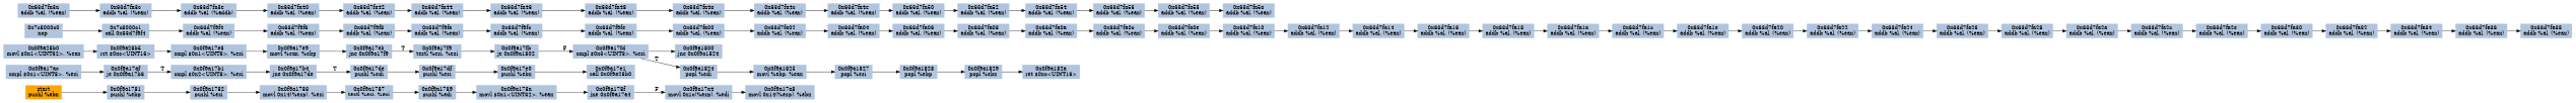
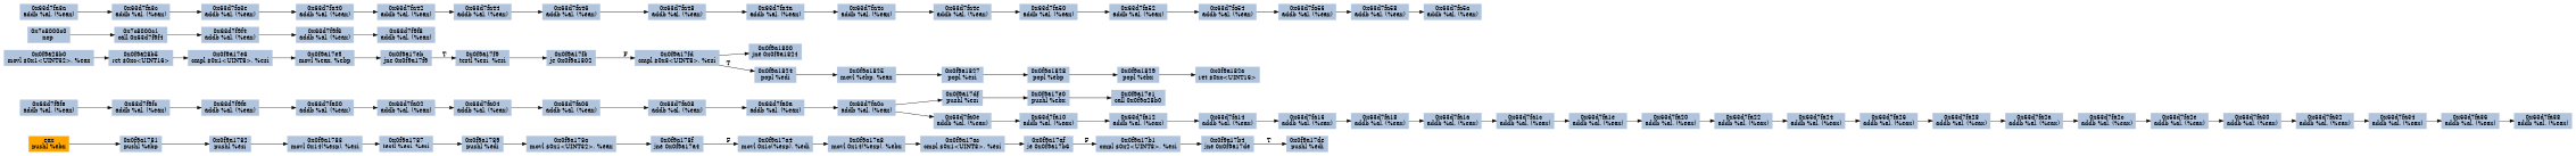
  digraph {
    rankdir=LR
    node [color=lightsteelblue fillcolor=lightsteelblue shape=rectangle style=filled]
    edge [color="#000000"]
-   n1 [color=lightgrey fillcolor=orange label="start\npushl %ebx"]
+   n1 [color=lightgrey fillcolor=orange label="eax\npushl %ebx"]
    n2 [label="0x0f9a1781\npushl %ebp"]
    n3 [label="0x0f9a1782\npushl %esi"]
    n4 [label="0x0f9a1783\nmovl 0x14(%esp), %esi"]
    n5 [label="0x0f9a1787\ntestl %esi, %esi"]
    n6 [label="0x0f9a1789\npushl %edi"]
    n7 [label="0x0f9a178a\nmovl $0x1<UINT32>, %eax"]
    n8 [label="0x0f9a178f\njne 0x0f9a17a4"]
    n9 [label="0x0f9a17a4\nmovl 0x1c(%esp), %edi"]
    n10 [label="0x0f9a17a8\nmovl 0x14(%esp), %ebx"]
    n11 [label="0x0f9a17ac\ncmpl $0x1<UINT8>, %esi"]
    n12 [label="0x0f9a17af\nje 0x0f9a17b6"]
    n13 [label="0x0f9a17b1\ncmpl $0x2<UINT8>, %esi"]
    n14 [label="0x0f9a17b4\njne 0x0f9a17de"]
    n15 [label="0x0f9a17de\npushl %edi"]
    n16 [label="0x0f9a17df\npushl %esi"]
    n17 [label="0x0f9a17e0\npushl %ebx"]
    n18 [label="0x0f9a17e1\ncall 0x0f9a28b0"]
    n19 [label="0x0f9a28b0\nmovl $0x1<UINT32>, %eax"]
    n20 [label="0x0f9a28b5\nret $0xc<UINT16>"]
    n21 [label="0x0f9a17e6\ncmpl $0x1<UINT8>, %esi"]
    n22 [label="0x0f9a17e9\nmovl %eax, %ebp"]
    n23 [label="0x0f9a17eb\njne 0x0f9a17f9"]
    n24 [label="0x0f9a17f9\ntestl %esi, %esi"]
    n25 [label="0x0f9a17fb\nje 0x0f9a1802"]
    n26 [label="0x0f9a17fd\ncmpl $0x3<UINT8>, %esi"]
    n27 [label="0x0f9a1800\njne 0x0f9a1824"]
    n28 [label="0x0f9a1824\npopl %edi"]
    n29 [label="0x0f9a1825\nmovl %ebp, %eax"]
    n30 [label="0x0f9a1827\npopl %esi"]
    n31 [label="0x0f9a1828\npopl %ebp"]
    n32 [label="0x0f9a1829\npopl %ebx"]
    n33 [label="0x0f9a182a\nret $0xc<UINT16>"]
    n34 [label="0x7c8000c0\nnop "]
    n35 [label="0x7c8000c1\ncall 0x63d7f9f4"]
    n36 [label="0x63d7f9f4\naddb %al, (%eax)"]
    n37 [label="0x63d7f9f6\naddb %al, (%eax)"]
    n38 [label="0x63d7f9f8\naddb %al, (%eax)"]
    n39 [label="0x63d7f9fa\naddb %al, (%eax)"]
    n40 [label="0x63d7f9fc\naddb %al, (%eax)"]
    n41 [label="0x63d7f9fe\naddb %al, (%eax)"]
    n42 [label="0x63d7fa00\naddb %al, (%eax)"]
    n43 [label="0x63d7fa02\naddb %al, (%eax)"]
    n44 [label="0x63d7fa04\naddb %al, (%eax)"]
    n45 [label="0x63d7fa06\naddb %al, (%eax)"]
    n46 [label="0x63d7fa08\naddb %al, (%eax)"]
    n47 [label="0x63d7fa0a\naddb %al, (%eax)"]
    n48 [label="0x63d7fa0c\naddb %al, (%eax)"]
    n49 [label="0x63d7fa0e\naddb %al, (%eax)"]
    n50 [label="0x63d7fa10\naddb %al, (%eax)"]
    n51 [label="0x63d7fa12\naddb %al, (%eax)"]
    n52 [label="0x63d7fa14\naddb %al, (%eax)"]
    n53 [label="0x63d7fa16\naddb %al, (%eax)"]
    n54 [label="0x63d7fa18\naddb %al, (%eax)"]
    n55 [label="0x63d7fa1a\naddb %al, (%eax)"]
    n56 [label="0x63d7fa1c\naddb %al, (%eax)"]
    n57 [label="0x63d7fa1e\naddb %al, (%eax)"]
    n58 [label="0x63d7fa20\naddb %al, (%eax)"]
    n59 [label="0x63d7fa22\naddb %al, (%eax)"]
    n60 [label="0x63d7fa24\naddb %al, (%eax)"]
    n61 [label="0x63d7fa26\naddb %al, (%eax)"]
    n62 [label="0x63d7fa28\naddb %al, (%eax)"]
    n63 [label="0x63d7fa2a\naddb %al, (%eax)"]
    n64 [label="0x63d7fa2c\naddb %al, (%eax)"]
    n65 [label="0x63d7fa2e\naddb %al, (%eax)"]
    n66 [label="0x63d7fa30\naddb %al, (%eax)"]
    n67 [label="0x63d7fa32\naddb %al, (%eax)"]
    n68 [label="0x63d7fa34\naddb %al, (%eax)"]
    n69 [label="0x63d7fa36\naddb %al, (%eax)"]
    n70 [label="0x63d7fa38\naddb %al, (%eax)"]
    n71 [label="0x63d7fa3a\naddb %al, (%eax)"]
    n72 [label="0x63d7fa3c\naddb %al, (%eax)"]
-   n73 [label="0x63d7fa3e\naddb %al, (%addb)"]
+   n73 [label="0x63d7fa3e\naddb %al, (%eax)"]
    n74 [label="0x63d7fa40\naddb %al, (%eax)"]
    n75 [label="0x63d7fa42\naddb %al, (%eax)"]
    n76 [label="0x63d7fa44\naddb %al, (%eax)"]
    n77 [label="0x63d7fa46\naddb %al, (%eax)"]
    n78 [label="0x63d7fa48\naddb %al, (%eax)"]
    n79 [label="0x63d7fa4a\naddb %al, (%eax)"]
    n80 [label="0x63d7fa4c\naddb %al, (%eax)"]
    n81 [label="0x63d7fa4e\naddb %al, (%eax)"]
    n82 [label="0x63d7fa50\naddb %al, (%eax)"]
    n83 [label="0x63d7fa52\naddb %al, (%eax)"]
    n84 [label="0x63d7fa54\naddb %al, (%eax)"]
    n85 [label="0x63d7fa56\naddb %al, (%eax)"]
    n86 [label="0x63d7fa58\naddb %al, (%eax)"]
    n87 [label="0x63d7fa5a\naddb %al, (%eax)"]
    n1 -> n2
    n2 -> n3
    n3 -> n4
    n4 -> n5
    n5 -> n6
    n6 -> n7
    n7 -> n8
    n8 -> n9 [label=F]
    n9 -> n10
+   n10 -> n11
    n11 -> n12
-   n12 -> n13 [label=T]
+   n12 -> n13 [label=F]
    n13 -> n14
    n14 -> n15 [label=T]
-   n15 -> n16
+   n48 -> n16
    n16 -> n17
    n17 -> n18
    n19 -> n20
    n20 -> n21
    n21 -> n22
    n22 -> n23
    n23 -> n24 [label=T]
    n24 -> n25
    n25 -> n26 [label=F]
    n26 -> n27
    n26 -> n28 [label=T]
    n28 -> n29
    n29 -> n30
    n30 -> n31
    n31 -> n32
    n32 -> n33
    n34 -> n35
    n35 -> n36
    n36 -> n37
    n37 -> n38
-   n38 -> n39
    n39 -> n40
    n40 -> n41
    n41 -> n42
    n42 -> n43
    n43 -> n44
    n44 -> n45
    n45 -> n46
    n46 -> n47
    n47 -> n48
    n48 -> n49
    n49 -> n50
    n50 -> n51
    n51 -> n52
    n52 -> n53
    n53 -> n54
    n54 -> n55
    n55 -> n56
    n56 -> n57
    n57 -> n58
    n58 -> n59
    n59 -> n60
    n60 -> n61
    n61 -> n62
    n62 -> n63
    n63 -> n64
    n64 -> n65
    n65 -> n66
    n66 -> n67
    n67 -> n68
    n68 -> n69
    n69 -> n70
    n71 -> n72
    n72 -> n73
    n73 -> n74
    n74 -> n75
    n75 -> n76
    n76 -> n77
    n77 -> n78
    n78 -> n79
    n79 -> n80
    n80 -> n81
    n81 -> n82
    n82 -> n83
    n83 -> n84
    n84 -> n85
    n85 -> n86
    n86 -> n87
  }
